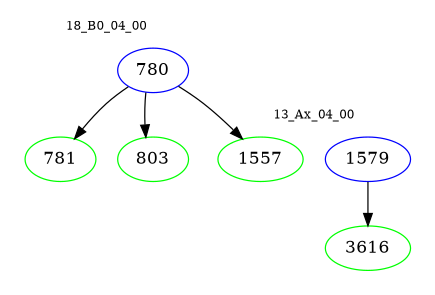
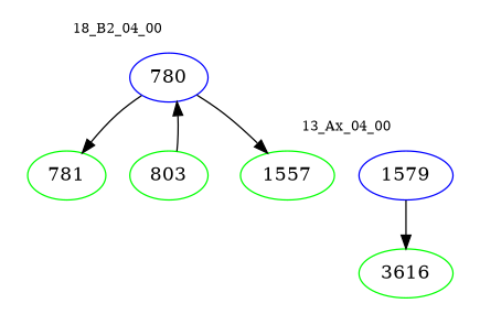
  digraph {
    node [color=green]
    edge [color=black]
    n1 [color=blue label=1579]
    n2 [label=1557]
    n3 [label=3616]
    n4 [color=blue label=780]
    n5 [label=781]
    n6 [label=803]
    subgraph cluster_1 {
      color=white
      fontsize=10
      label="13_Ax_04_00"
      n1
      n2
      n3
    }
    subgraph cluster_2 {
      color=white
      fontsize=10
-     label="18_B0_04_00"
+     label="18_B2_04_00"
      n4
      n5
      n6
    }
    n1 -> n3
    n4 -> n2
    n4 -> n5
-   n4 -> n6
+   n6 -> n4
  }
